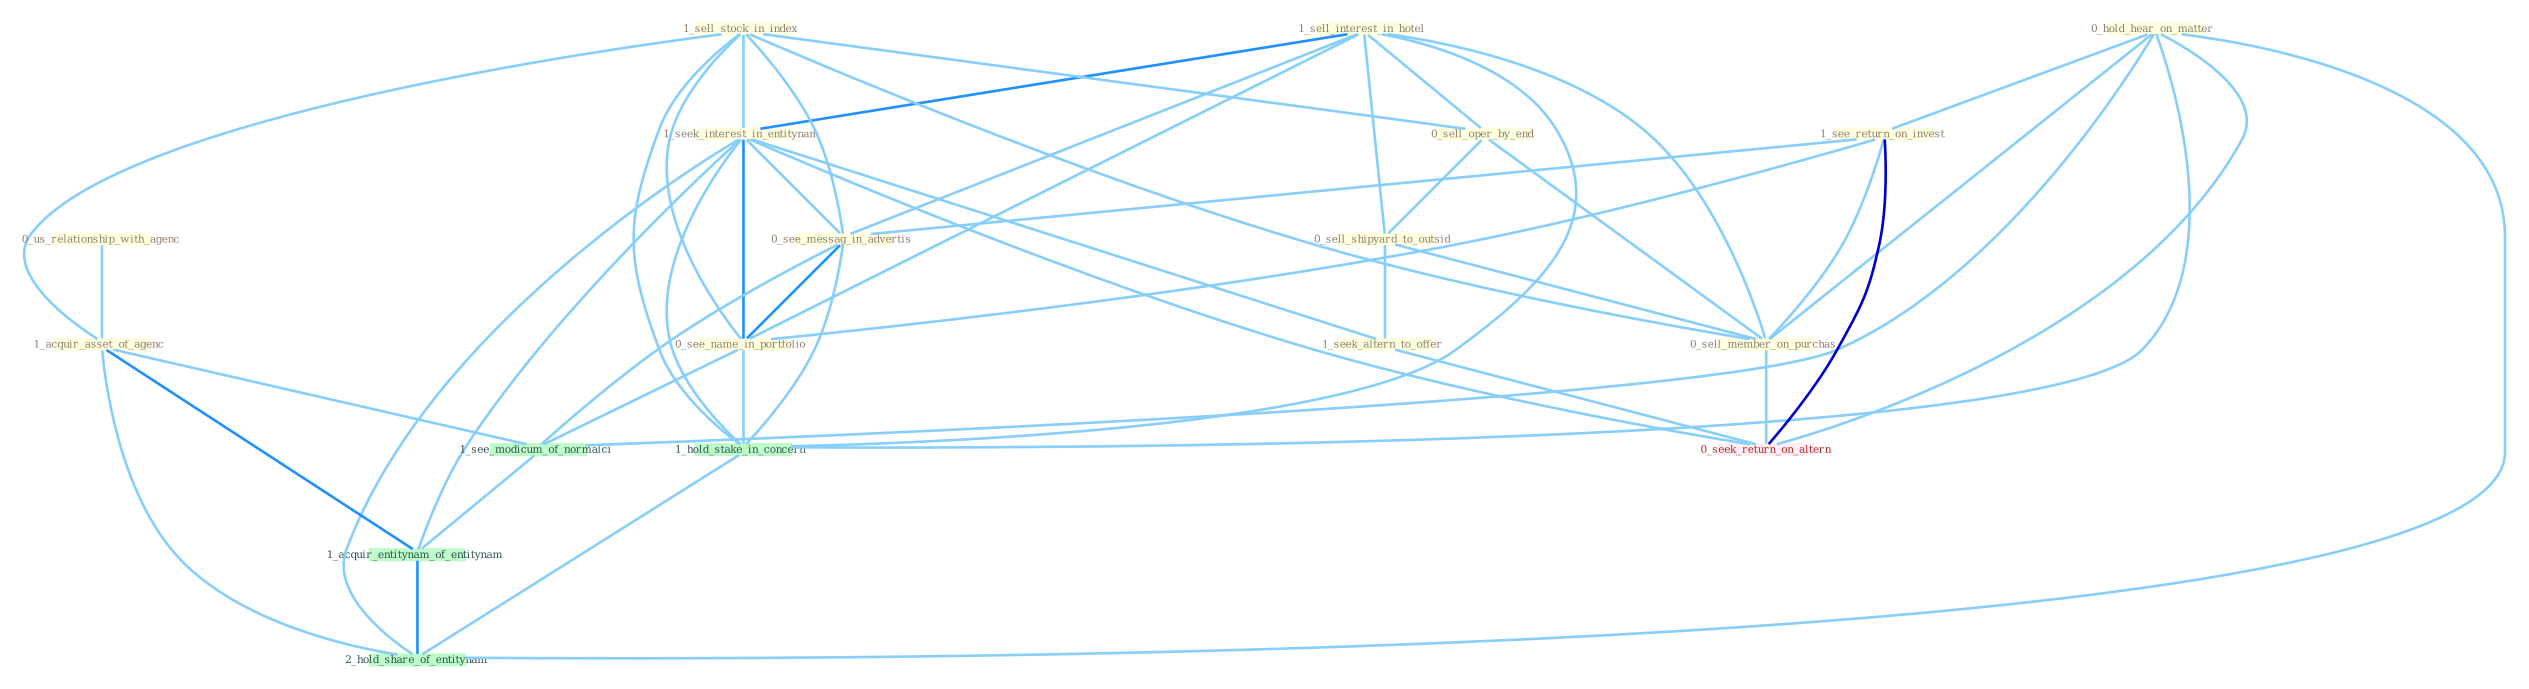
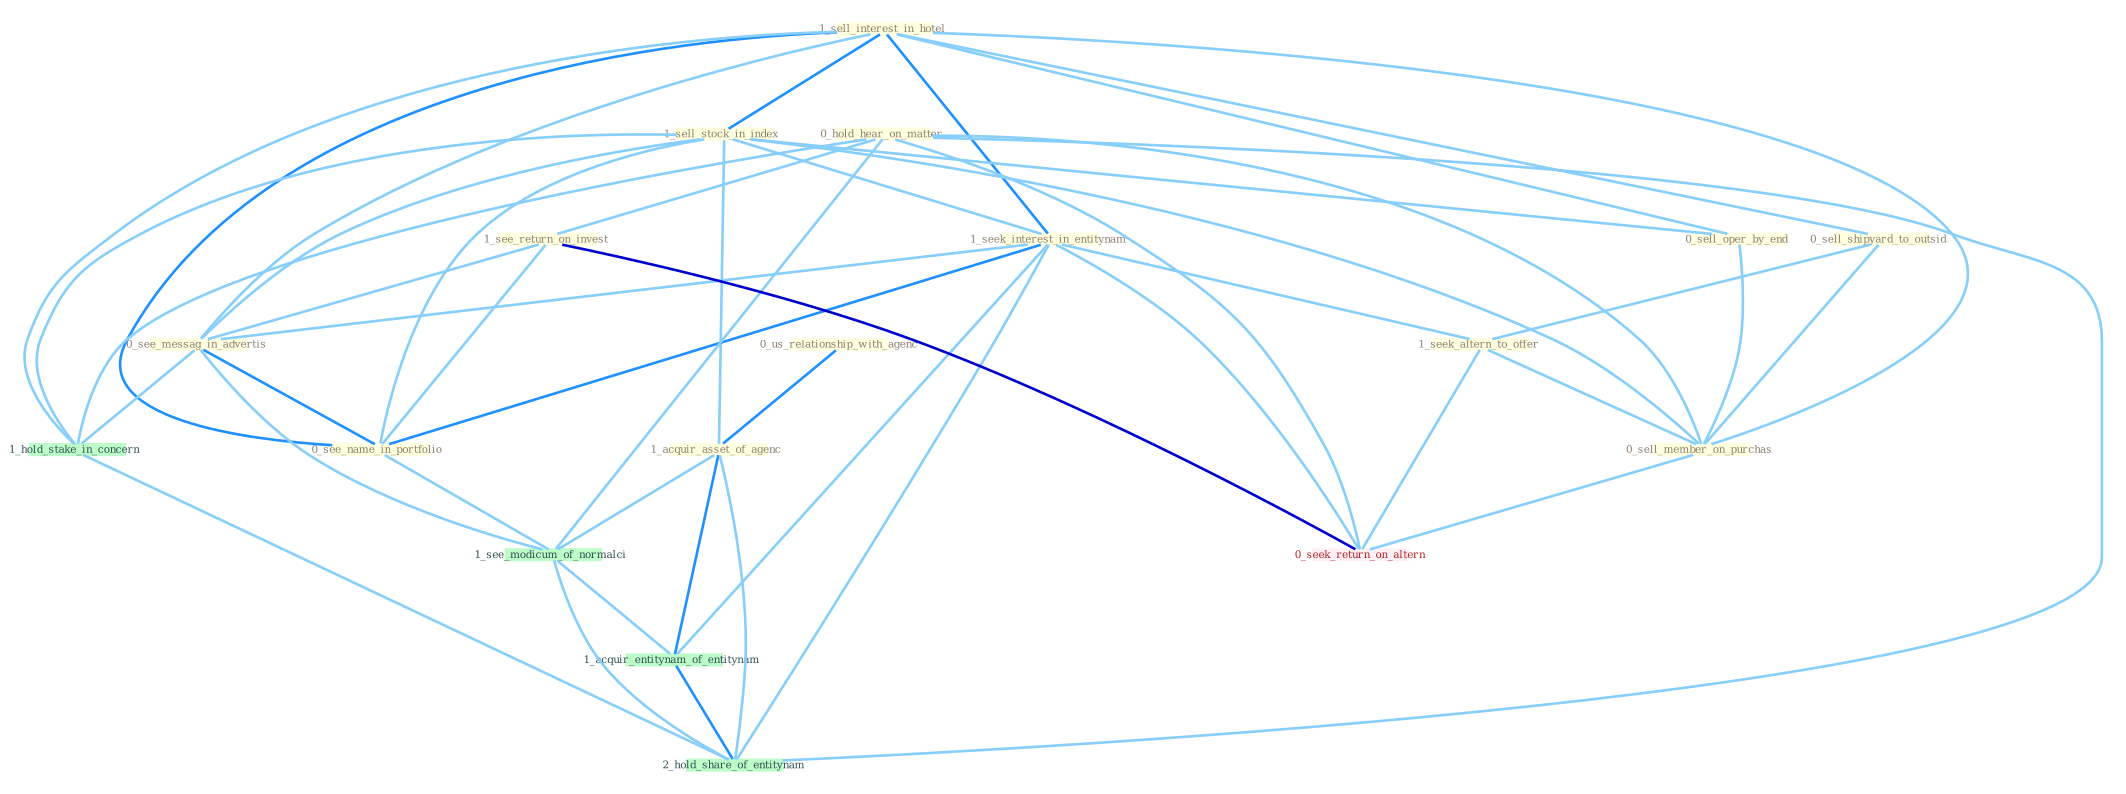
  graph {
    node [color="#ffffe0" fixedsize=true fontcolor="#8b7d6b" fontsize=4 shape=polygon style=filled]
    edge [color="#87cefa" w=1]
    "1_sell_interest_in_hotel " [height=.06 width=.5]
    "1_sell_stock_in_index " [height=.06 width=.5]
    n3 [height=.06 label="0_us_relationship_with_agenc" width=.5]
    "1_seek_interest_in_entitynam " [height=.06 width=.5]
    "0_hold_hear_on_matter " [height=.06 width=.5]
    "0_sell_oper_by_end " [height=.06 width=.5]
    "1_see_return_on_invest " [height=.06 width=.5]
    "0_see_messag_in_advertis " [height=.06 width=.5]
    "0_see_name_in_portfolio " [height=.06 width=.5]
    "0_sell_shipyard_to_outsid " [height=.06 width=.5]
    "0_sell_member_on_purchas " [height=.06 width=.5]
    "1_acquir_asset_of_agenc " [height=.06 width=.5]
    "1_seek_altern_to_offer " [height=.06 width=.5]
    n14 [color="#fff0f5" fontcolor="#b22222" height=.06 label="0_seek_return_on_altern" width=.5]
    "1_hold_stake_in_concern " [color="#BDFCC9" fontcolor="#2f4f4f" height=.06 width=.5]
    "1_acquir_entitynam_of_entitynam " [color="#BDFCC9" fontcolor="#2f4f4f" height=.06 width=.5]
    n17 [color="#BDFCC9" fontcolor="#2f4f4f" height=.06 label="2_hold_share_of_entitynam" width=.5]
    "1_see_modicum_of_normalci " [color="#BDFCC9" fontcolor="#2f4f4f" height=.06 width=.5]
    subgraph sub_1 {
      "1_sell_interest_in_hotel "
      "1_sell_stock_in_index "
      n3
      "1_seek_interest_in_entitynam "
      "0_hold_hear_on_matter "
      "0_sell_oper_by_end "
      "1_see_return_on_invest "
      "0_see_messag_in_advertis "
      "0_see_name_in_portfolio "
      "0_sell_shipyard_to_outsid "
      "0_sell_member_on_purchas "
      "1_acquir_asset_of_agenc "
      "1_seek_altern_to_offer "
    }
    subgraph sub_2 {
      n14
    }
+   "1_sell_interest_in_hotel " -- "1_sell_stock_in_index " [color="#1e90ff" w=2]
    "1_sell_interest_in_hotel " -- "1_seek_interest_in_entitynam " [color="#1e90ff" w=2]
    "1_sell_interest_in_hotel " -- "0_sell_oper_by_end "
    "1_sell_interest_in_hotel " -- "0_see_messag_in_advertis "
-   "1_sell_interest_in_hotel " -- "0_see_name_in_portfolio "
+   "1_sell_interest_in_hotel " -- "0_see_name_in_portfolio " [color="#1e90ff"]
    "1_sell_interest_in_hotel " -- "0_sell_shipyard_to_outsid "
    "1_sell_interest_in_hotel " -- "0_sell_member_on_purchas "
    "1_sell_interest_in_hotel " -- "1_hold_stake_in_concern "
    "1_sell_stock_in_index " -- "1_seek_interest_in_entitynam "
    "1_sell_stock_in_index " -- "0_sell_oper_by_end "
    "1_sell_stock_in_index " -- "0_see_messag_in_advertis "
    "1_sell_stock_in_index " -- "0_see_name_in_portfolio "
    "1_sell_stock_in_index " -- "0_sell_member_on_purchas "
    "1_sell_stock_in_index " -- "1_acquir_asset_of_agenc "
    "1_sell_stock_in_index " -- "1_hold_stake_in_concern "
-   n3 -- "1_acquir_asset_of_agenc "
+   n3 -- "1_acquir_asset_of_agenc " [color="#1e90ff"]
    "1_seek_interest_in_entitynam " -- "0_see_messag_in_advertis "
    "1_seek_interest_in_entitynam " -- "0_see_name_in_portfolio " [color="#1e90ff"]
    "1_seek_interest_in_entitynam " -- "1_seek_altern_to_offer "
    "1_seek_interest_in_entitynam " -- n14
-   "1_seek_interest_in_entitynam " -- "1_hold_stake_in_concern "
    "1_seek_interest_in_entitynam " -- "1_acquir_entitynam_of_entitynam "
    "1_seek_interest_in_entitynam " -- n17
    "0_hold_hear_on_matter " -- "1_see_return_on_invest "
    "0_hold_hear_on_matter " -- "0_sell_member_on_purchas "
    "0_hold_hear_on_matter " -- n14
    "0_hold_hear_on_matter " -- "1_hold_stake_in_concern "
    "0_hold_hear_on_matter " -- n17
    "0_hold_hear_on_matter " -- "1_see_modicum_of_normalci "
-   "0_sell_oper_by_end " -- "0_sell_shipyard_to_outsid "
    "0_sell_oper_by_end " -- "0_sell_member_on_purchas "
    "1_see_return_on_invest " -- "0_see_messag_in_advertis "
    "1_see_return_on_invest " -- "0_see_name_in_portfolio "
-   "1_see_return_on_invest " -- "0_sell_member_on_purchas "
+   "1_seek_altern_to_offer " -- "0_sell_member_on_purchas "
    "1_see_return_on_invest " -- n14 [color="#0000cd" w=3]
    "0_see_messag_in_advertis " -- "0_see_name_in_portfolio " [color="#1e90ff" w=2]
    "0_see_messag_in_advertis " -- "1_hold_stake_in_concern "
    "0_see_messag_in_advertis " -- "1_see_modicum_of_normalci "
-   "0_see_name_in_portfolio " -- "1_hold_stake_in_concern "
    "0_see_name_in_portfolio " -- "1_see_modicum_of_normalci "
    "0_sell_shipyard_to_outsid " -- "0_sell_member_on_purchas "
    "0_sell_shipyard_to_outsid " -- "1_seek_altern_to_offer "
    "0_sell_member_on_purchas " -- n14
    "1_acquir_asset_of_agenc " -- "1_acquir_entitynam_of_entitynam " [color="#1e90ff" w=2]
    "1_acquir_asset_of_agenc " -- n17
    "1_acquir_asset_of_agenc " -- "1_see_modicum_of_normalci "
    "1_seek_altern_to_offer " -- n14
    "1_hold_stake_in_concern " -- n17
    "1_acquir_entitynam_of_entitynam " -- n17 [color="#1e90ff" w=2]
    "1_see_modicum_of_normalci " -- "1_acquir_entitynam_of_entitynam "
+   "1_see_modicum_of_normalci " -- n17
  }
